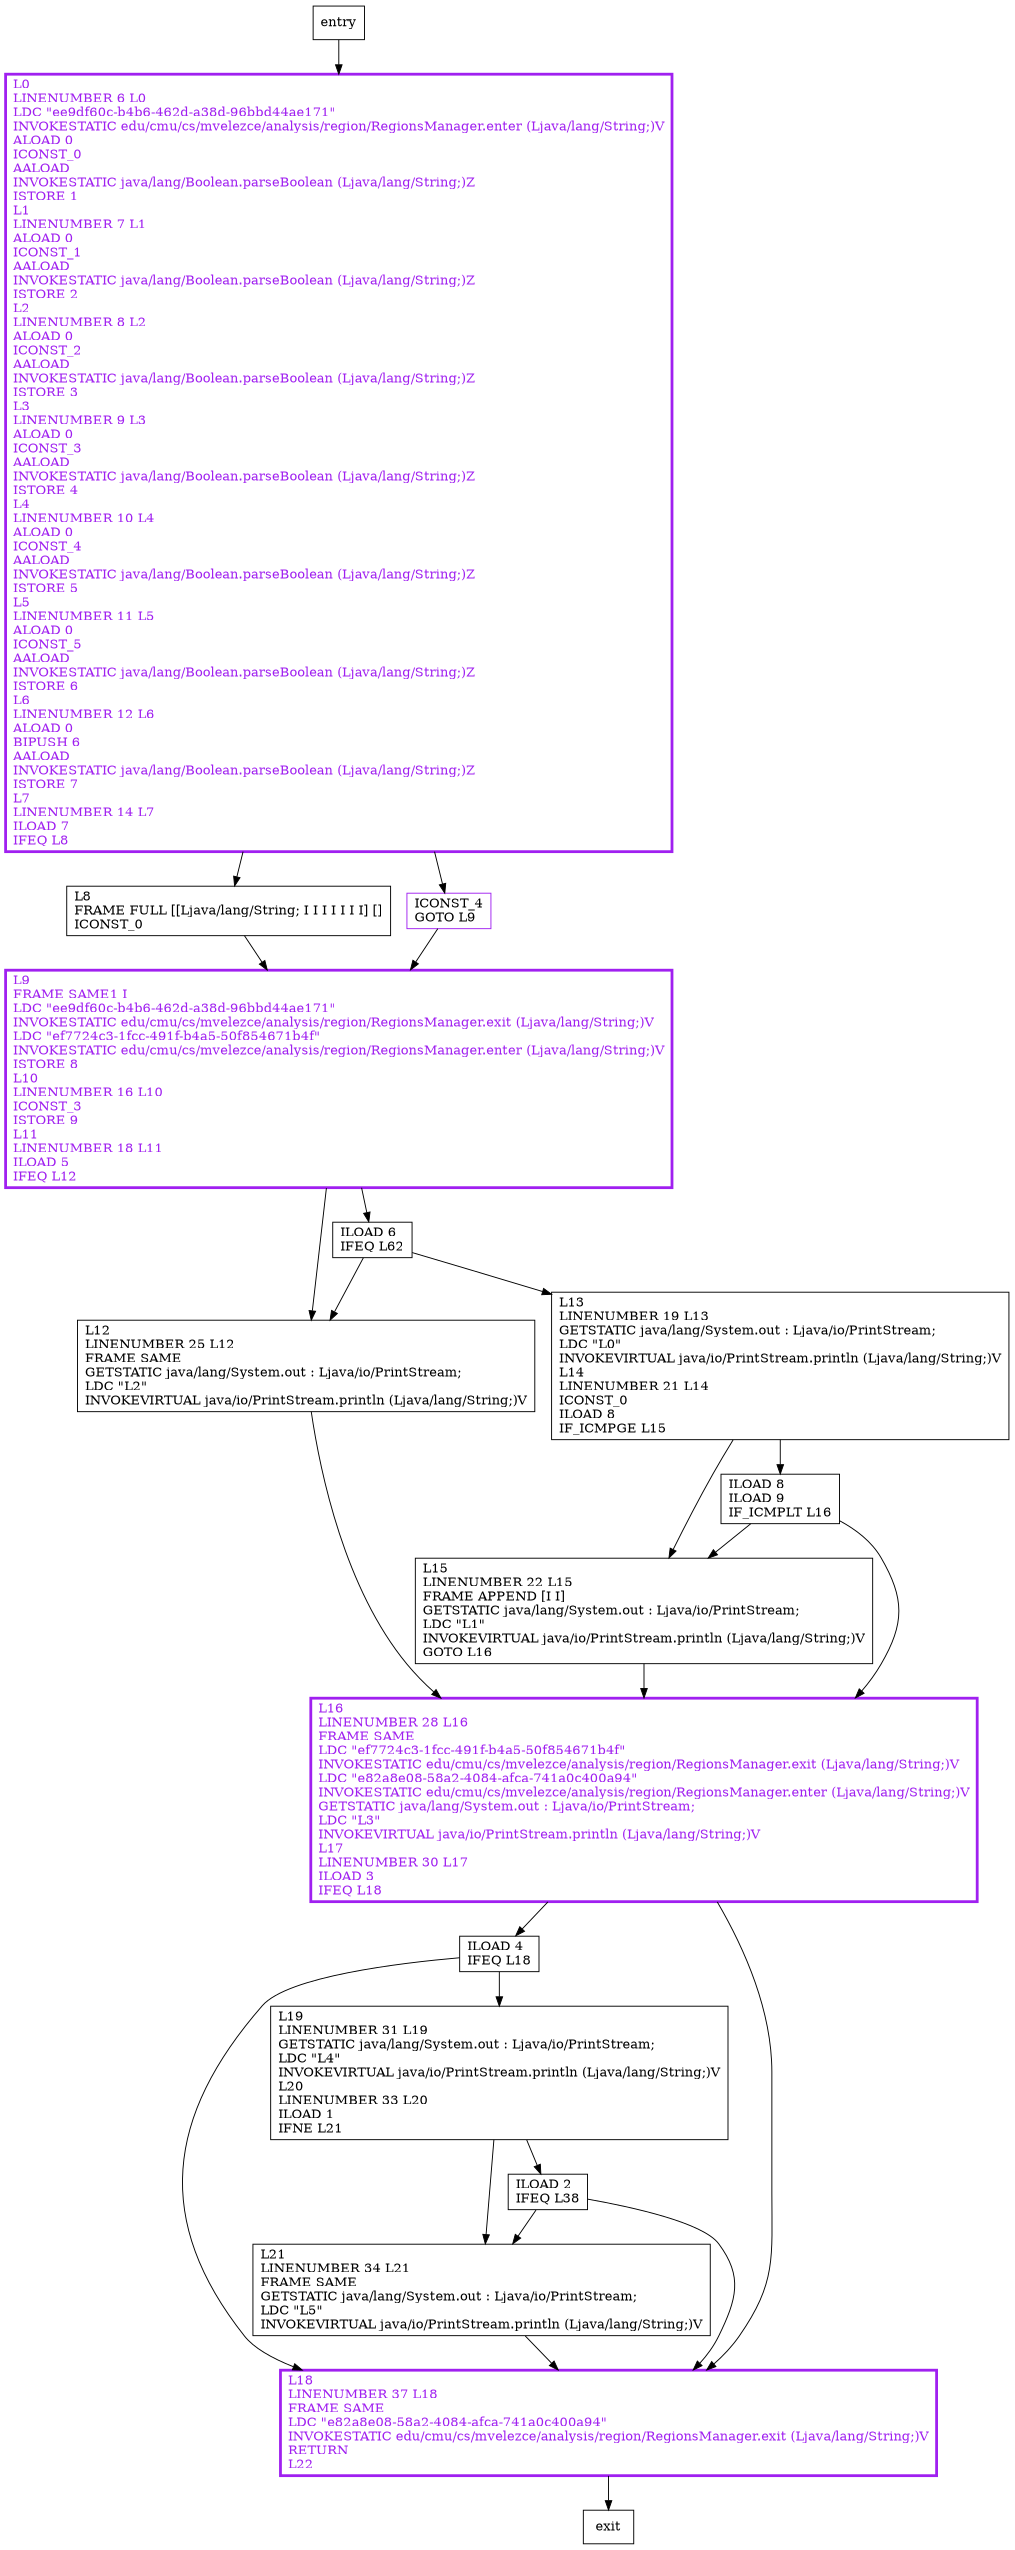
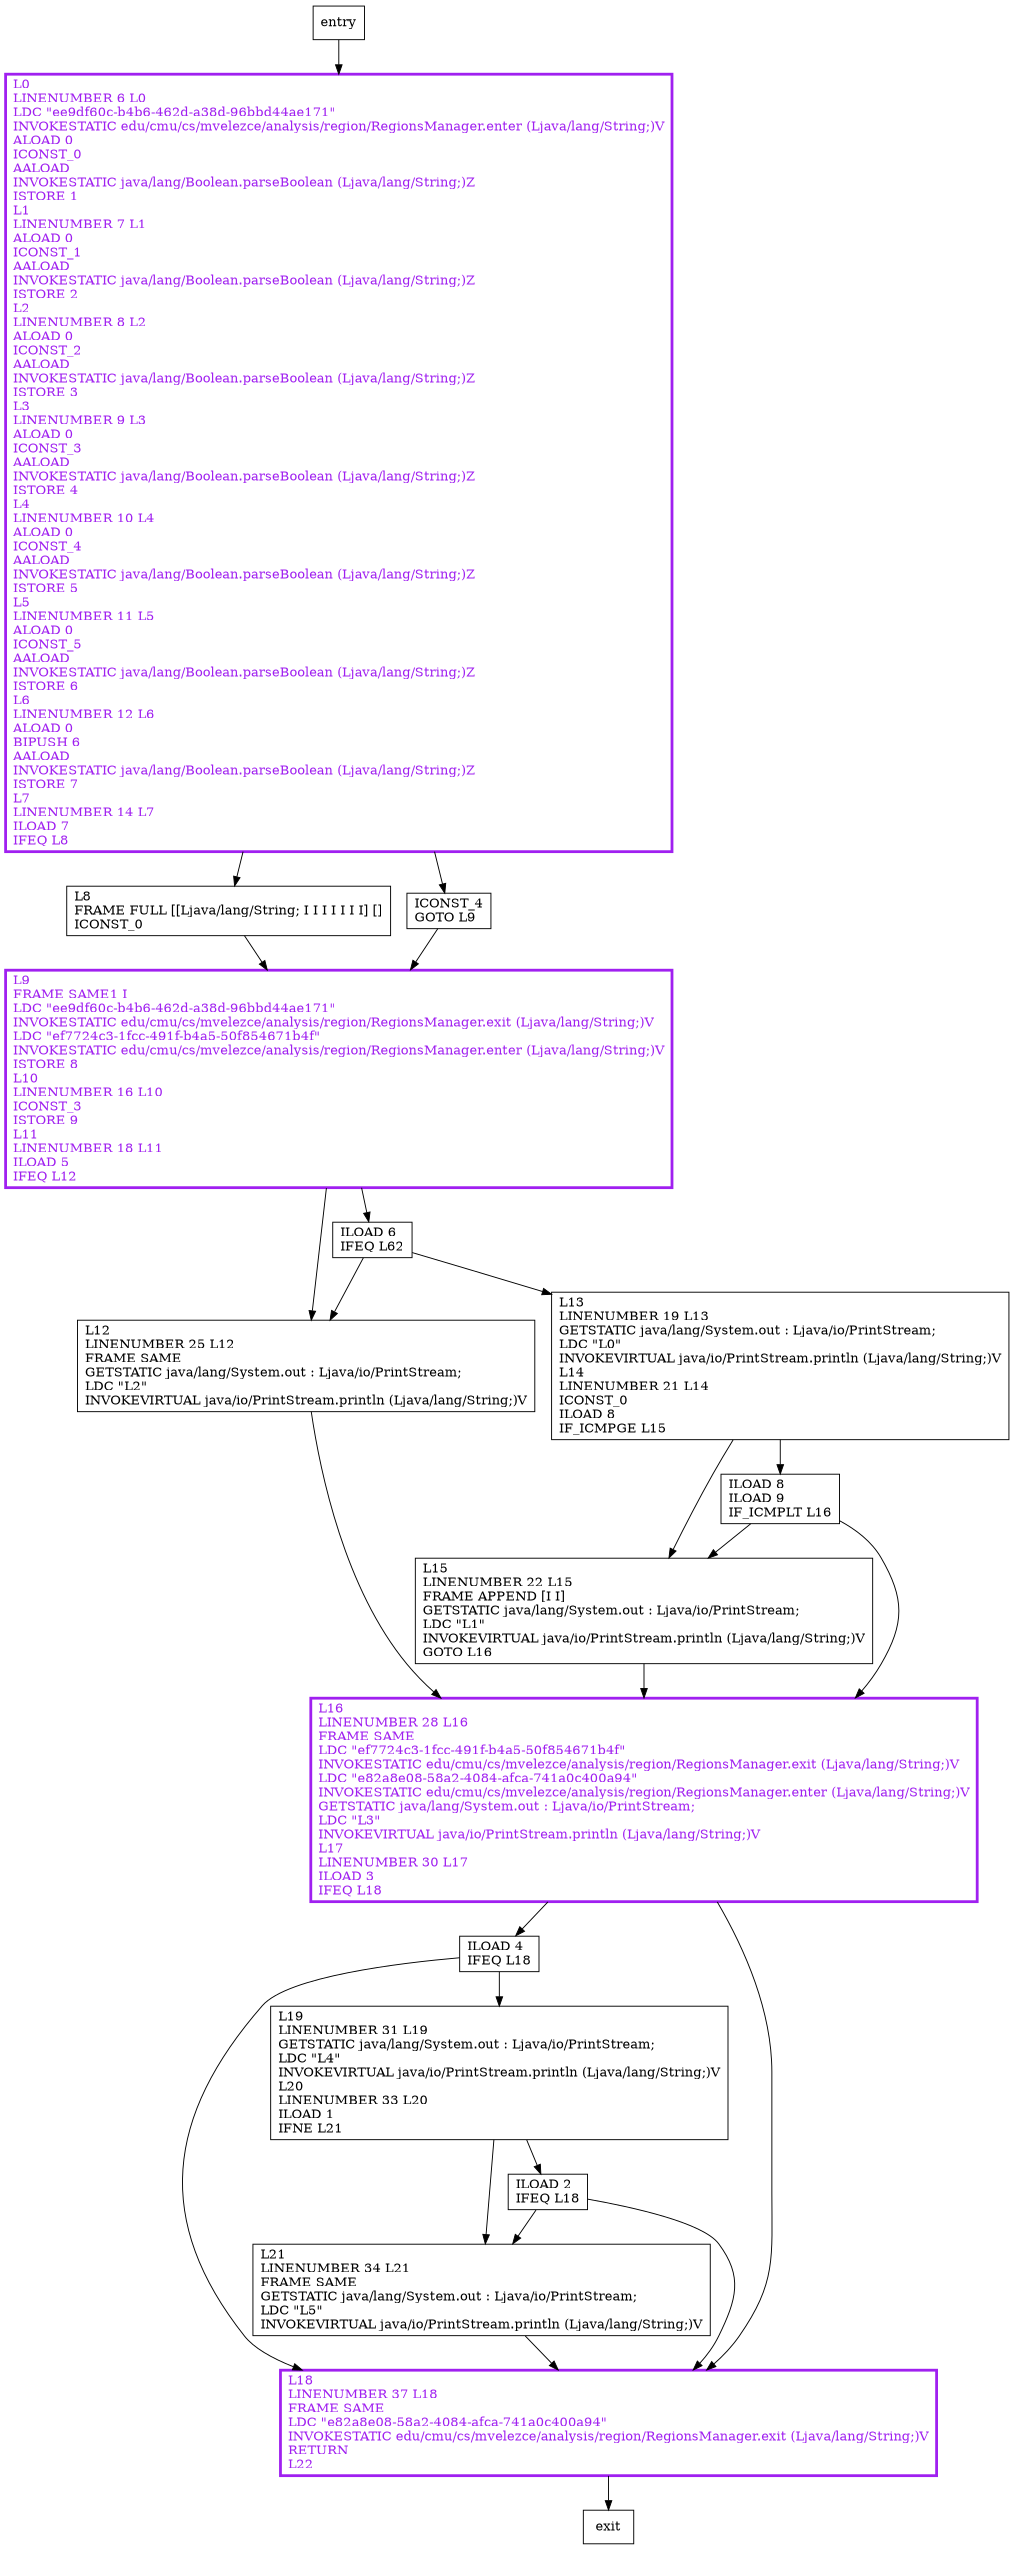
  digraph {
    node [shape=record]
    n1 [label="ILOAD 6\lIFEQ L62\l"]
    n2 [label="L12\lLINENUMBER 25 L12\lFRAME SAME\lGETSTATIC java/lang/System.out : Ljava/io/PrintStream;\lLDC \"L2\"\lINVOKEVIRTUAL java/io/PrintStream.println (Ljava/lang/String;)V\l"]
    n3 [label="L13\lLINENUMBER 19 L13\lGETSTATIC java/lang/System.out : Ljava/io/PrintStream;\lLDC \"L0\"\lINVOKEVIRTUAL java/io/PrintStream.println (Ljava/lang/String;)V\lL14\lLINENUMBER 21 L14\lICONST_0\lILOAD 8\lIF_ICMPGE L15\l"]
    n4 [color=purple fontcolor=purple label="L16\lLINENUMBER 28 L16\lFRAME SAME\lLDC \"ef7724c3-1fcc-491f-b4a5-50f854671b4f\"\lINVOKESTATIC edu/cmu/cs/mvelezce/analysis/region/RegionsManager.exit (Ljava/lang/String;)V\lLDC \"e82a8e08-58a2-4084-afca-741a0c400a94\"\lINVOKESTATIC edu/cmu/cs/mvelezce/analysis/region/RegionsManager.enter (Ljava/lang/String;)V\lGETSTATIC java/lang/System.out : Ljava/io/PrintStream;\lLDC \"L3\"\lINVOKEVIRTUAL java/io/PrintStream.println (Ljava/lang/String;)V\lL17\lLINENUMBER 30 L17\lILOAD 3\lIFEQ L18\l" penwidth=3]
    n5 [label="L15\lLINENUMBER 22 L15\lFRAME APPEND [I I]\lGETSTATIC java/lang/System.out : Ljava/io/PrintStream;\lLDC \"L1\"\lINVOKEVIRTUAL java/io/PrintStream.println (Ljava/lang/String;)V\lGOTO L16\l"]
    n6 [label="ILOAD 8\lILOAD 9\lIF_ICMPLT L16\l"]
    n7 [label="ILOAD 4\lIFEQ L18\l"]
    n8 [color=purple fontcolor=purple label="L18\lLINENUMBER 37 L18\lFRAME SAME\lLDC \"e82a8e08-58a2-4084-afca-741a0c400a94\"\lINVOKESTATIC edu/cmu/cs/mvelezce/analysis/region/RegionsManager.exit (Ljava/lang/String;)V\lRETURN\lL22\l" penwidth=3]
    n9 [color=purple fontcolor=purple label="L0\lLINENUMBER 6 L0\lLDC \"ee9df60c-b4b6-462d-a38d-96bbd44ae171\"\lINVOKESTATIC edu/cmu/cs/mvelezce/analysis/region/RegionsManager.enter (Ljava/lang/String;)V\lALOAD 0\lICONST_0\lAALOAD\lINVOKESTATIC java/lang/Boolean.parseBoolean (Ljava/lang/String;)Z\lISTORE 1\lL1\lLINENUMBER 7 L1\lALOAD 0\lICONST_1\lAALOAD\lINVOKESTATIC java/lang/Boolean.parseBoolean (Ljava/lang/String;)Z\lISTORE 2\lL2\lLINENUMBER 8 L2\lALOAD 0\lICONST_2\lAALOAD\lINVOKESTATIC java/lang/Boolean.parseBoolean (Ljava/lang/String;)Z\lISTORE 3\lL3\lLINENUMBER 9 L3\lALOAD 0\lICONST_3\lAALOAD\lINVOKESTATIC java/lang/Boolean.parseBoolean (Ljava/lang/String;)Z\lISTORE 4\lL4\lLINENUMBER 10 L4\lALOAD 0\lICONST_4\lAALOAD\lINVOKESTATIC java/lang/Boolean.parseBoolean (Ljava/lang/String;)Z\lISTORE 5\lL5\lLINENUMBER 11 L5\lALOAD 0\lICONST_5\lAALOAD\lINVOKESTATIC java/lang/Boolean.parseBoolean (Ljava/lang/String;)Z\lISTORE 6\lL6\lLINENUMBER 12 L6\lALOAD 0\lBIPUSH 6\lAALOAD\lINVOKESTATIC java/lang/Boolean.parseBoolean (Ljava/lang/String;)Z\lISTORE 7\lL7\lLINENUMBER 14 L7\lILOAD 7\lIFEQ L8\l" penwidth=3]
    n10 [label="L8\lFRAME FULL [[Ljava/lang/String; I I I I I I I] []\lICONST_0\l"]
-   n11 [label="ICONST_4\lGOTO L9\l" color=purple]
+   n11 [label="ICONST_4\lGOTO L9\l"]
    n12 [color=purple fontcolor=purple label="L9\lFRAME SAME1 I\lLDC \"ee9df60c-b4b6-462d-a38d-96bbd44ae171\"\lINVOKESTATIC edu/cmu/cs/mvelezce/analysis/region/RegionsManager.exit (Ljava/lang/String;)V\lLDC \"ef7724c3-1fcc-491f-b4a5-50f854671b4f\"\lINVOKESTATIC edu/cmu/cs/mvelezce/analysis/region/RegionsManager.enter (Ljava/lang/String;)V\lISTORE 8\lL10\lLINENUMBER 16 L10\lICONST_3\lISTORE 9\lL11\lLINENUMBER 18 L11\lILOAD 5\lIFEQ L12\l" penwidth=3]
    n13 [label="L19\lLINENUMBER 31 L19\lGETSTATIC java/lang/System.out : Ljava/io/PrintStream;\lLDC \"L4\"\lINVOKEVIRTUAL java/io/PrintStream.println (Ljava/lang/String;)V\lL20\lLINENUMBER 33 L20\lILOAD 1\lIFNE L21\l"]
    exit
    n15 [label="L21\lLINENUMBER 34 L21\lFRAME SAME\lGETSTATIC java/lang/System.out : Ljava/io/PrintStream;\lLDC \"L5\"\lINVOKEVIRTUAL java/io/PrintStream.println (Ljava/lang/String;)V\l"]
-   n16 [label="ILOAD 2\lIFEQ L38\l"]
+   n16 [label="ILOAD 2\lIFEQ L18\l"]
    entry
    n1 -> n2
    n1 -> n3
    n2 -> n4
    n3 -> n5
    n3 -> n6
    n4 -> n7
    n4 -> n8
    n5 -> n4
    n6 -> n4
    n6 -> n5
    n7 -> n8
    n7 -> n13
    n8 -> exit
    n9 -> n10
    n9 -> n11
    n10 -> n12
    n11 -> n12
    n12 -> n1
    n12 -> n2
    n13 -> n15
    n13 -> n16
    n15 -> n8
    n16 -> n8
    n16 -> n15
    entry -> n9
  }
